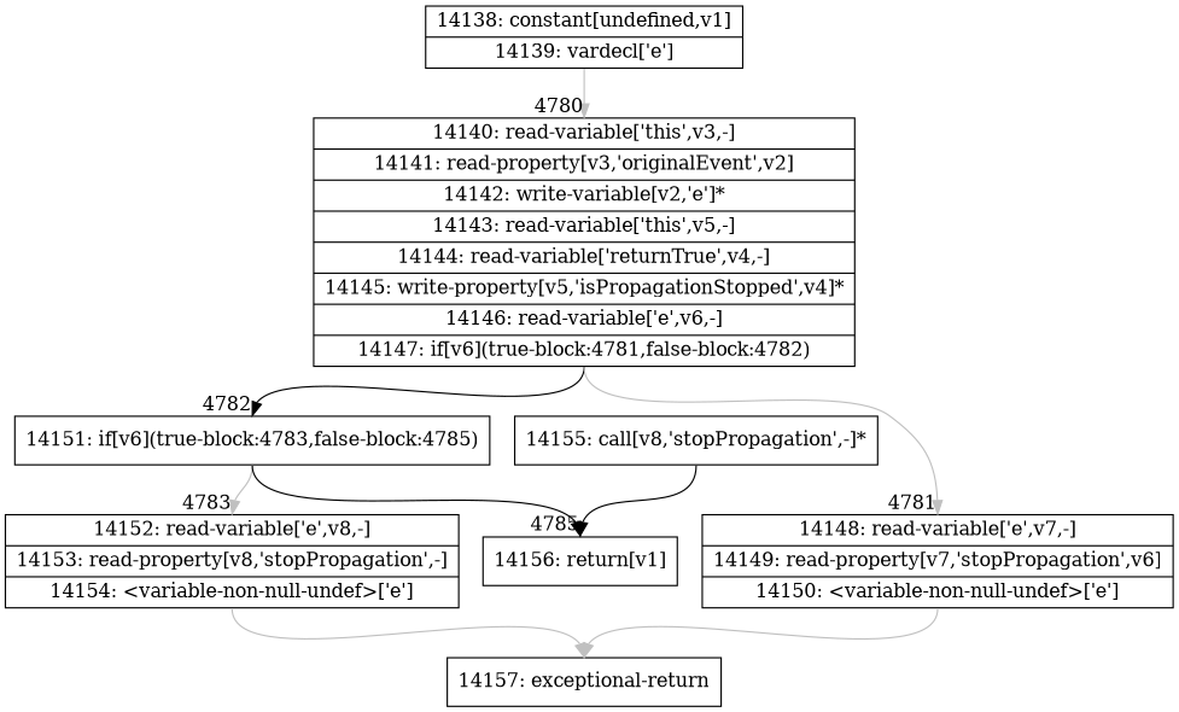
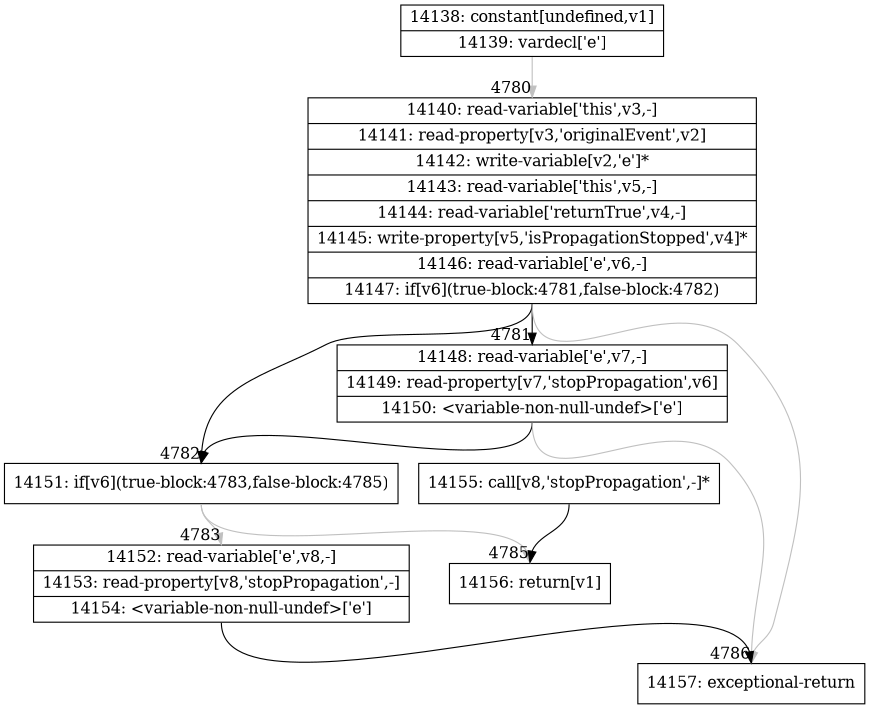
  digraph {
    rankdir=TD
    node [shape=record]
    edge [headport=n tailport=s]
    n1 [label="{14138: constant[undefined,v1]|14139: vardecl['e']}"]
    n2 [label="{14140: read-variable['this',v3,-]|14141: read-property[v3,'originalEvent',v2]|14142: write-variable[v2,'e']*|14143: read-variable['this',v5,-]|14144: read-variable['returnTrue',v4,-]|14145: write-property[v5,'isPropagationStopped',v4]*|14146: read-variable['e',v6,-]|14147: if[v6](true-block:4781,false-block:4782)}"]
    n3 [label="{14151: if[v6](true-block:4783,false-block:4785)}"]
    n4 [label="{14148: read-variable['e',v7,-]|14149: read-property[v7,'stopPropagation',v6]|14150: \<variable-non-null-undef\>['e']}"]
    n5 [label="{14157: exceptional-return}"]
    n6 [label="{14152: read-variable['e',v8,-]|14153: read-property[v8,'stopPropagation',-]|14154: \<variable-non-null-undef\>['e']}"]
    n7 [label="{14156: return[v1]}"]
    n8 [label="{14155: call[v8,'stopPropagation',-]*}"]
    n1 -> n2 [color=gray headlabel="      4780"]
    n2 -> n3 [headlabel="      4782"]
-   n2 -> n4 [headlabel="      4781" color=gray]
+   n2 -> n4 [headlabel="      4781"]
+   n2 -> n5 [color=gray headlabel="      4786"]
    n3 -> n6 [color=gray headlabel="      4783"]
-   n3 -> n7 [headlabel="      4785"]
+   n3 -> n7 [headlabel="      4785" color=gray]
+   n4 -> n3
    n4 -> n5 [color=gray]
-   n6 -> n5 [color=gray]
+   n6 -> n5 [color=black]
    n8 -> n7
  }
